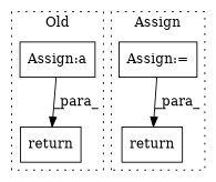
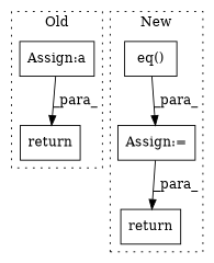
  digraph {
    fontname="DejaVu Serif"
    node [a=93 fontname="DejaVu Serif" l=7 shape=box]
    edge [fontname="DejaVu Serif"]
    n1 [label=return s=3504]
    n2 [a=82 l=3 label="Assign:a" s=3272]
+   n3 [a=75 l="9,1" label="eq()" s="3025,3045"]
    n4 [a=68 l=3 label="Assign:=" s=3244]
    n5 [label=return s=3411]
    subgraph cluster_1 {
      label=Old
      style=dotted
      n1
      n2
    }
    subgraph cluster_2 {
-     label=Assign
+     label=New
      style=dotted
+     n3
      n4
      n5
    }
    n2 -> n1 [label=_para_]
+   n3 -> n4 [label=_para_]
    n4 -> n5 [label=_para_]
  }
